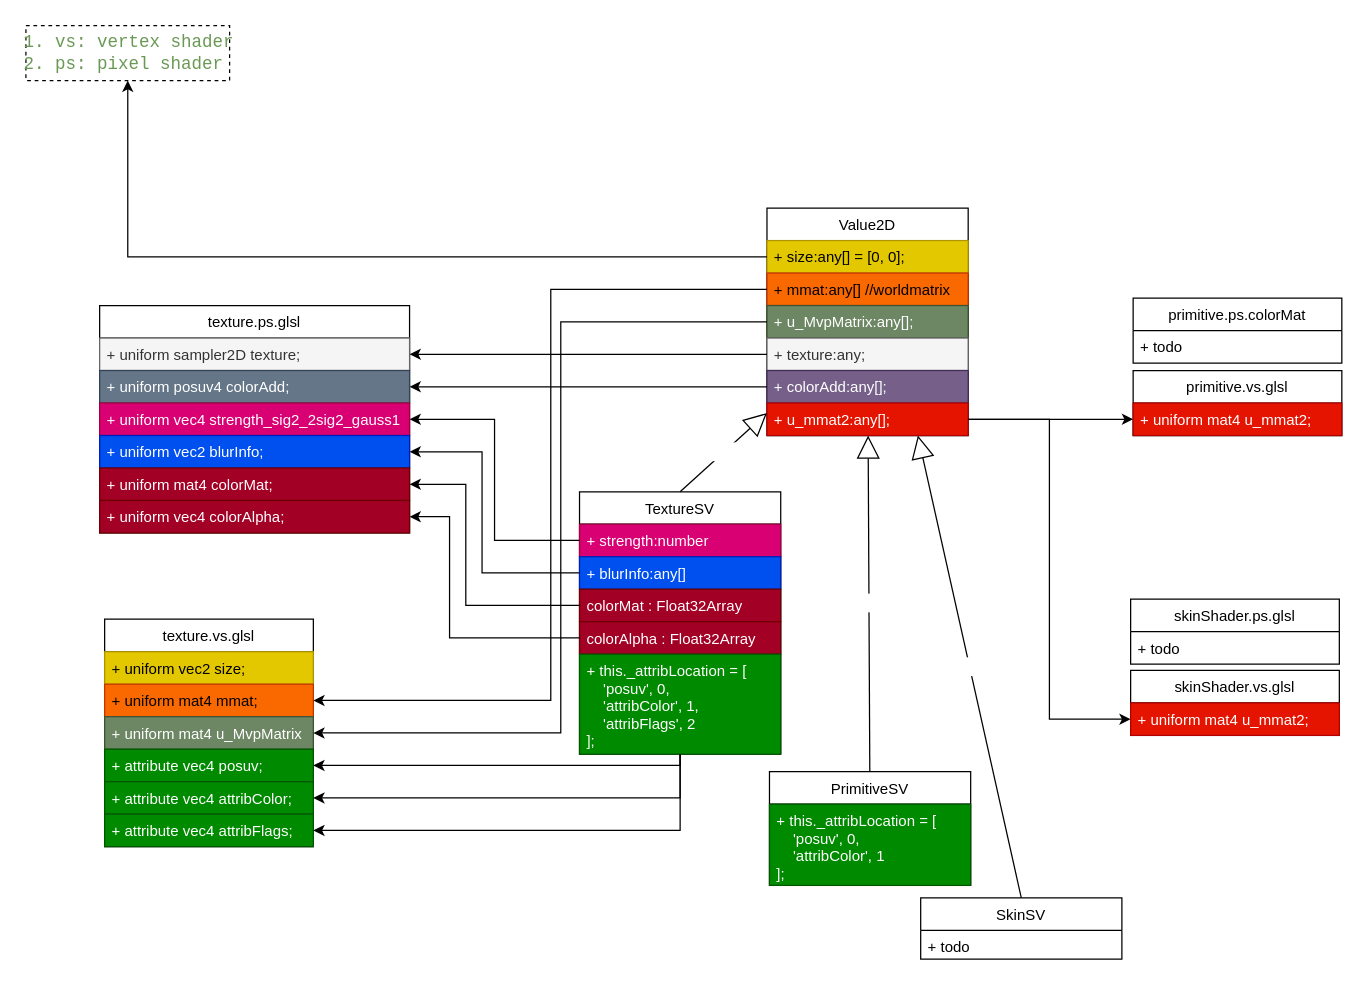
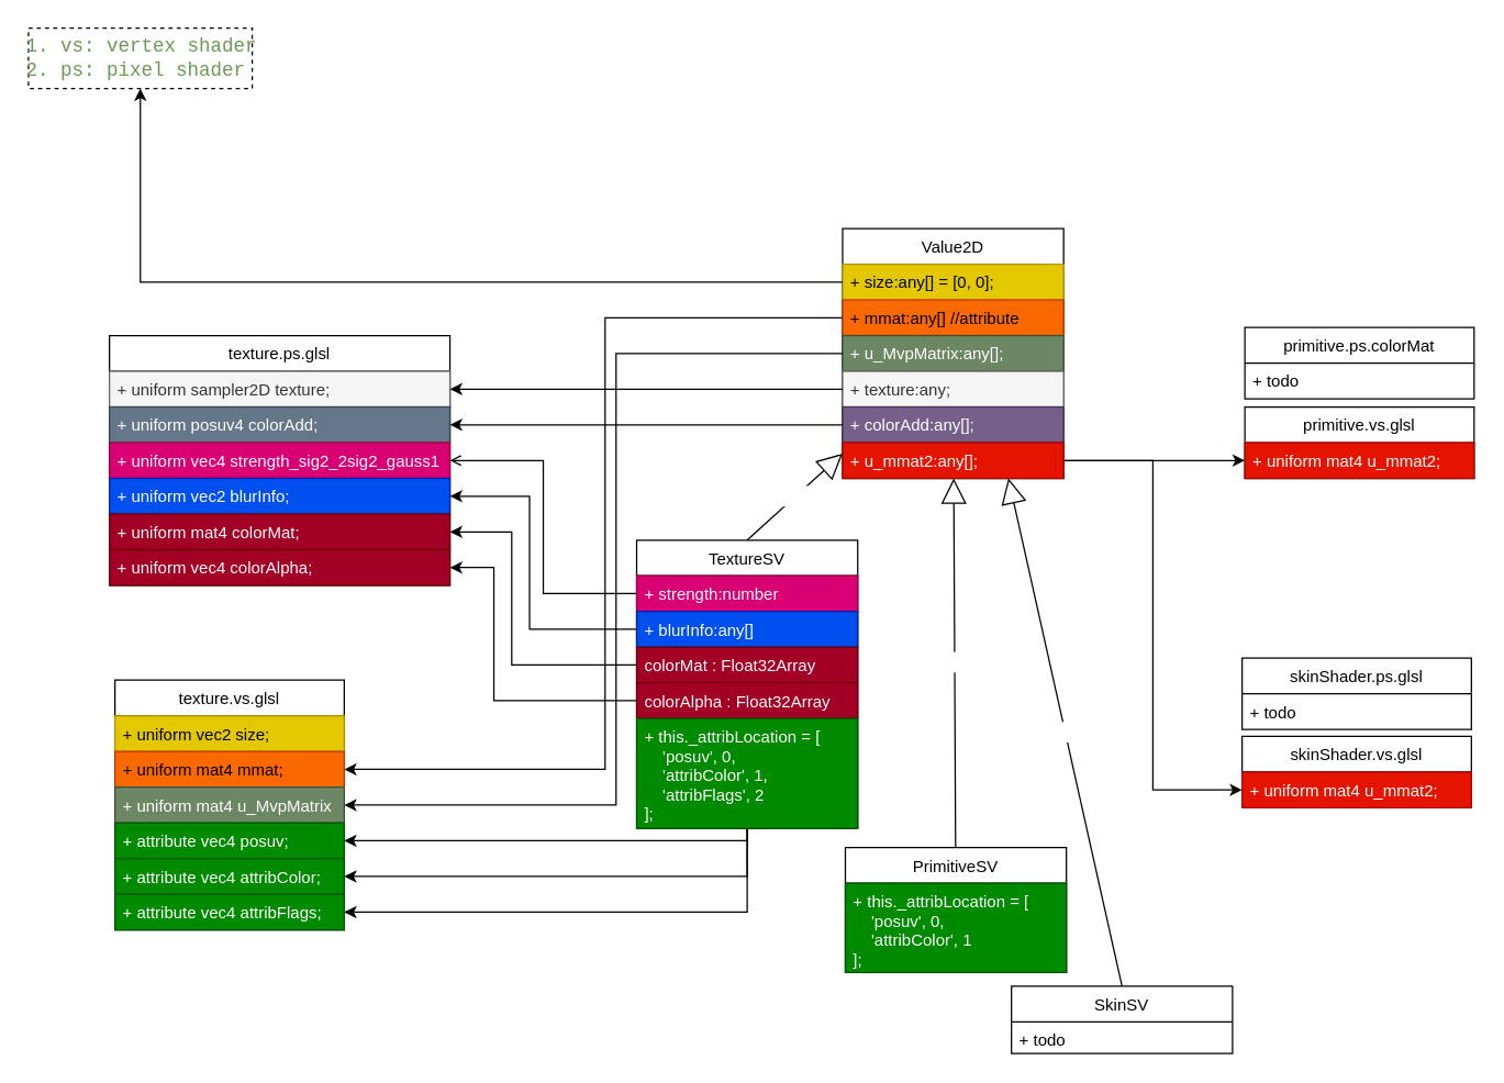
  <mxCell id="0" />
  <mxCell id="1" parent="0" />
  <mxCell id="2" value="&lt;div style=&quot;color: rgb(255, 255, 255); font-family: Consolas, &amp;quot;Courier New&amp;quot;, monospace; font-size: 14px; text-align: left;&quot;&gt;&lt;span style=&quot;background-color: initial; color: rgb(106, 153, 85);&quot;&gt;1. vs: vertex shader&lt;/span&gt;&lt;/div&gt;&lt;div style=&quot;color: rgb(255, 255, 255); font-family: Consolas, &amp;quot;Courier New&amp;quot;, monospace; font-size: 14px; text-align: left;&quot;&gt;&lt;font color=&quot;#6a9955&quot;&gt;2. ps: pixel shader&lt;/font&gt;&lt;/div&gt;" style="html=1;dashed=1;" parent="1" vertex="1"><mxGeometry x="20" y="20" width="163" height="44" as="geometry" /></mxCell>
  <mxCell id="3" value="TextureSV" style="swimlane;fontStyle=0;childLayout=stackLayout;horizontal=1;startSize=26;fillColor=none;horizontalStack=0;resizeParent=1;resizeParentMax=0;resizeLast=0;collapsible=1;marginBottom=0;" parent="1" vertex="1"><mxGeometry x="463" y="393" width="161" height="210" as="geometry" /></mxCell>
  <mxCell id="4" value="+ strength:number" style="text;strokeColor=#A50040;fillColor=#d80073;align=left;verticalAlign=top;spacingLeft=4;spacingRight=4;overflow=hidden;rotatable=0;points=[[0,0.5],[1,0.5]];portConstraint=eastwest;fontColor=#ffffff;" parent="3" vertex="1"><mxGeometry y="26" width="161" height="26" as="geometry" /></mxCell>
  <mxCell id="5" value="+ blurInfo:any[]" style="text;strokeColor=#001DBC;fillColor=#0050ef;align=left;verticalAlign=top;spacingLeft=4;spacingRight=4;overflow=hidden;rotatable=0;points=[[0,0.5],[1,0.5]];portConstraint=eastwest;fontColor=#ffffff;" parent="3" vertex="1"><mxGeometry y="52" width="161" height="26" as="geometry" /></mxCell>
  <mxCell id="6" value="colorMat : Float32Array" style="text;strokeColor=#6F0000;fillColor=#a20025;align=left;verticalAlign=top;spacingLeft=4;spacingRight=4;overflow=hidden;rotatable=0;points=[[0,0.5],[1,0.5]];portConstraint=eastwest;fontColor=#ffffff;" parent="3" vertex="1"><mxGeometry y="78" width="161" height="26" as="geometry" /></mxCell>
  <mxCell id="7" value="colorAlpha : Float32Array" style="text;strokeColor=#6F0000;fillColor=#a20025;align=left;verticalAlign=top;spacingLeft=4;spacingRight=4;overflow=hidden;rotatable=0;points=[[0,0.5],[1,0.5]];portConstraint=eastwest;fontColor=#ffffff;" parent="3" vertex="1"><mxGeometry y="104" width="161" height="26" as="geometry" /></mxCell>
  <mxCell id="8" value="+ this._attribLocation = [&#10;    'posuv', 0, &#10;    'attribColor', 1, &#10;    'attribFlags', 2&#10;];" style="text;strokeColor=#005700;fillColor=#008a00;align=left;verticalAlign=top;spacingLeft=4;spacingRight=4;overflow=hidden;rotatable=0;points=[[0,0.5],[1,0.5]];portConstraint=eastwest;fontColor=#ffffff;" parent="3" vertex="1"><mxGeometry y="130" width="161" height="80" as="geometry" /></mxCell>
  <mxCell id="9" value="Value2D" style="swimlane;fontStyle=0;childLayout=stackLayout;horizontal=1;startSize=26;fillColor=none;horizontalStack=0;resizeParent=1;resizeParentMax=0;resizeLast=0;collapsible=1;marginBottom=0;" parent="1" vertex="1"><mxGeometry x="613" y="166" width="161" height="182" as="geometry" /></mxCell>
  <mxCell id="10" value="+ size:any[] = [0, 0];" style="text;strokeColor=#B09500;fillColor=#e3c800;align=left;verticalAlign=top;spacingLeft=4;spacingRight=4;overflow=hidden;rotatable=0;points=[[0,0.5],[1,0.5]];portConstraint=eastwest;fontColor=#000000;" parent="9" vertex="1"><mxGeometry y="26" width="161" height="26" as="geometry" /></mxCell>
- <mxCell id="11" value="+ mmat:any[] //worldmatrix" style="text;strokeColor=#C73500;fillColor=#fa6800;align=left;verticalAlign=top;spacingLeft=4;spacingRight=4;overflow=hidden;rotatable=0;points=[[0,0.5],[1,0.5]];portConstraint=eastwest;fontColor=#000000;" parent="9" vertex="1"><mxGeometry y="52" width="161" height="26" as="geometry" /></mxCell>
+ <mxCell id="11" value="+ mmat:any[] //attribute" style="text;strokeColor=#C73500;fillColor=#fa6800;align=left;verticalAlign=top;spacingLeft=4;spacingRight=4;overflow=hidden;rotatable=0;points=[[0,0.5],[1,0.5]];portConstraint=eastwest;fontColor=#000000;" parent="9" vertex="1"><mxGeometry y="52" width="161" height="26" as="geometry" /></mxCell>
  <mxCell id="12" value="+ u_MvpMatrix:any[]; " style="text;strokeColor=#3A5431;fillColor=#6d8764;align=left;verticalAlign=top;spacingLeft=4;spacingRight=4;overflow=hidden;rotatable=0;points=[[0,0.5],[1,0.5]];portConstraint=eastwest;fontColor=#ffffff;" parent="9" vertex="1"><mxGeometry y="78" width="161" height="26" as="geometry" /></mxCell>
  <mxCell id="13" value="+ texture:any;" style="text;strokeColor=#666666;fillColor=#f5f5f5;align=left;verticalAlign=top;spacingLeft=4;spacingRight=4;overflow=hidden;rotatable=0;points=[[0,0.5],[1,0.5]];portConstraint=eastwest;fontColor=#333333;" parent="9" vertex="1"><mxGeometry y="104" width="161" height="26" as="geometry" /></mxCell>
  <mxCell id="14" value="+ colorAdd:any[];" style="text;align=left;verticalAlign=top;spacingLeft=4;spacingRight=4;overflow=hidden;rotatable=0;points=[[0,0.5],[1,0.5]];portConstraint=eastwest;fillColor=#76608a;strokeColor=#432D57;fontColor=#ffffff;" parent="9" vertex="1"><mxGeometry y="130" width="161" height="26" as="geometry" /></mxCell>
  <mxCell id="15" value="+ u_mmat2:any[];" style="text;align=left;verticalAlign=top;spacingLeft=4;spacingRight=4;overflow=hidden;rotatable=0;points=[[0,0.5],[1,0.5]];portConstraint=eastwest;fillColor=#e51400;strokeColor=#B20000;fontColor=#ffffff;" parent="9" vertex="1"><mxGeometry y="156" width="161" height="26" as="geometry" /></mxCell>
  <mxCell id="16" value="&lt;font color=&quot;#ffffff&quot;&gt;Extends&lt;/font&gt;" style="endArrow=block;endSize=16;endFill=0;html=1;rounded=0;fontFamily=Helvetica;fontSize=12;fontColor=#000000;exitX=0.5;exitY=0;exitDx=0;exitDy=0;" parent="1" source="3" target="9" edge="1"><mxGeometry width="160" relative="1" as="geometry"><mxPoint x="445.5" y="507" as="sourcePoint" /><mxPoint x="445.5" y="452" as="targetPoint" /></mxGeometry></mxCell>
  <mxCell id="17" value="texture.vs.glsl" style="swimlane;fontStyle=0;childLayout=stackLayout;horizontal=1;startSize=26;fillColor=none;horizontalStack=0;resizeParent=1;resizeParentMax=0;resizeLast=0;collapsible=1;marginBottom=0;" parent="1" vertex="1"><mxGeometry x="83" y="495" width="167" height="182" as="geometry" /></mxCell>
  <mxCell id="18" value="+ uniform vec2 size;" style="text;strokeColor=#B09500;fillColor=#e3c800;align=left;verticalAlign=top;spacingLeft=4;spacingRight=4;overflow=hidden;rotatable=0;points=[[0,0.5],[1,0.5]];portConstraint=eastwest;fontColor=#000000;" parent="17" vertex="1"><mxGeometry y="26" width="167" height="26" as="geometry" /></mxCell>
  <mxCell id="19" value="+ uniform mat4 mmat;" style="text;strokeColor=#C73500;fillColor=#fa6800;align=left;verticalAlign=top;spacingLeft=4;spacingRight=4;overflow=hidden;rotatable=0;points=[[0,0.5],[1,0.5]];portConstraint=eastwest;fontColor=#000000;" parent="17" vertex="1"><mxGeometry y="52" width="167" height="26" as="geometry" /></mxCell>
  <mxCell id="20" value="+ uniform mat4 u_MvpMatrix" style="text;strokeColor=#3A5431;fillColor=#6d8764;align=left;verticalAlign=top;spacingLeft=4;spacingRight=4;overflow=hidden;rotatable=0;points=[[0,0.5],[1,0.5]];portConstraint=eastwest;fontColor=#ffffff;" parent="17" vertex="1"><mxGeometry y="78" width="167" height="26" as="geometry" /></mxCell>
  <mxCell id="21" value="+ attribute vec4 posuv;" style="text;strokeColor=#005700;fillColor=#008a00;align=left;verticalAlign=top;spacingLeft=4;spacingRight=4;overflow=hidden;rotatable=0;points=[[0,0.5],[1,0.5]];portConstraint=eastwest;fontColor=#ffffff;" parent="17" vertex="1"><mxGeometry y="104" width="167" height="26" as="geometry" /></mxCell>
  <mxCell id="22" value="+ attribute vec4 attribColor;" style="text;strokeColor=#005700;fillColor=#008a00;align=left;verticalAlign=top;spacingLeft=4;spacingRight=4;overflow=hidden;rotatable=0;points=[[0,0.5],[1,0.5]];portConstraint=eastwest;fontColor=#ffffff;" parent="17" vertex="1"><mxGeometry y="130" width="167" height="26" as="geometry" /></mxCell>
  <mxCell id="23" value="+ attribute vec4 attribFlags;" style="text;strokeColor=#005700;fillColor=#008a00;align=left;verticalAlign=top;spacingLeft=4;spacingRight=4;overflow=hidden;rotatable=0;points=[[0,0.5],[1,0.5]];portConstraint=eastwest;fontColor=#ffffff;" parent="17" vertex="1"><mxGeometry y="156" width="167" height="26" as="geometry" /></mxCell>
  <mxCell id="24" value="texture.ps.glsl" style="swimlane;fontStyle=0;childLayout=stackLayout;horizontal=1;startSize=26;fillColor=none;horizontalStack=0;resizeParent=1;resizeParentMax=0;resizeLast=0;collapsible=1;marginBottom=0;" parent="1" vertex="1"><mxGeometry x="79" y="244" width="248" height="182" as="geometry" /></mxCell>
  <mxCell id="25" value="+ uniform sampler2D texture;" style="text;strokeColor=#666666;fillColor=#f5f5f5;align=left;verticalAlign=top;spacingLeft=4;spacingRight=4;overflow=hidden;rotatable=0;points=[[0,0.5],[1,0.5]];portConstraint=eastwest;fontColor=#333333;" parent="24" vertex="1"><mxGeometry y="26" width="248" height="26" as="geometry" /></mxCell>
  <mxCell id="26" value="+ uniform posuv4 colorAdd;" style="text;strokeColor=#314354;fillColor=#647687;align=left;verticalAlign=top;spacingLeft=4;spacingRight=4;overflow=hidden;rotatable=0;points=[[0,0.5],[1,0.5]];portConstraint=eastwest;fontColor=#ffffff;" parent="24" vertex="1"><mxGeometry y="52" width="248" height="26" as="geometry" /></mxCell>
  <mxCell id="27" value="+ uniform vec4 strength_sig2_2sig2_gauss1" style="text;strokeColor=#A50040;fillColor=#d80073;align=left;verticalAlign=top;spacingLeft=4;spacingRight=4;overflow=hidden;rotatable=0;points=[[0,0.5],[1,0.5]];portConstraint=eastwest;fontColor=#ffffff;" parent="24" vertex="1"><mxGeometry y="78" width="248" height="26" as="geometry" /></mxCell>
  <mxCell id="28" value="+ uniform vec2 blurInfo;" style="text;strokeColor=#001DBC;fillColor=#0050ef;align=left;verticalAlign=top;spacingLeft=4;spacingRight=4;overflow=hidden;rotatable=0;points=[[0,0.5],[1,0.5]];portConstraint=eastwest;fontColor=#ffffff;" parent="24" vertex="1"><mxGeometry y="104" width="248" height="26" as="geometry" /></mxCell>
  <mxCell id="29" value="+ uniform mat4 colorMat;" style="text;strokeColor=#6F0000;fillColor=#a20025;align=left;verticalAlign=top;spacingLeft=4;spacingRight=4;overflow=hidden;rotatable=0;points=[[0,0.5],[1,0.5]];portConstraint=eastwest;fontColor=#ffffff;" parent="24" vertex="1"><mxGeometry y="130" width="248" height="26" as="geometry" /></mxCell>
  <mxCell id="30" value="+ uniform vec4 colorAlpha;" style="text;strokeColor=#6F0000;fillColor=#a20025;align=left;verticalAlign=top;spacingLeft=4;spacingRight=4;overflow=hidden;rotatable=0;points=[[0,0.5],[1,0.5]];portConstraint=eastwest;fontColor=#ffffff;" parent="24" vertex="1"><mxGeometry y="156" width="248" height="26" as="geometry" /></mxCell>
- <mxCell id="31" style="edgeStyle=orthogonalEdgeStyle;rounded=0;orthogonalLoop=1;jettySize=auto;html=1;" parent="1" source="4" target="27" edge="1"><mxGeometry relative="1" as="geometry"><mxPoint x="701.03" y="580.091" as="targetPoint" /></mxGeometry></mxCell>
+ <mxCell id="31" style="edgeStyle=orthogonalEdgeStyle;rounded=0;orthogonalLoop=1;jettySize=auto;html=1;endArrow=open;" parent="1" source="4" target="27" edge="1"><mxGeometry relative="1" as="geometry"><mxPoint x="701.03" y="580.091" as="targetPoint" /></mxGeometry></mxCell>
  <mxCell id="32" style="edgeStyle=orthogonalEdgeStyle;rounded=0;orthogonalLoop=1;jettySize=auto;html=1;exitX=0;exitY=0.5;exitDx=0;exitDy=0;" parent="1" source="6" target="29" edge="1"><mxGeometry relative="1" as="geometry"><Array as="points"><mxPoint x="372" y="484" /><mxPoint x="372" y="387" /></Array></mxGeometry></mxCell>
  <mxCell id="33" style="edgeStyle=orthogonalEdgeStyle;rounded=0;orthogonalLoop=1;jettySize=auto;html=1;" parent="1" source="8" target="21" edge="1"><mxGeometry relative="1" as="geometry"><Array as="points"><mxPoint x="444" y="612" /><mxPoint x="444" y="612" /></Array></mxGeometry></mxCell>
  <mxCell id="34" style="edgeStyle=orthogonalEdgeStyle;rounded=0;orthogonalLoop=1;jettySize=auto;html=1;" parent="1" source="8" target="22" edge="1"><mxGeometry relative="1" as="geometry"><Array as="points"><mxPoint x="544" y="638" /></Array></mxGeometry></mxCell>
  <mxCell id="35" style="edgeStyle=orthogonalEdgeStyle;rounded=0;orthogonalLoop=1;jettySize=auto;html=1;" parent="1" source="8" target="23" edge="1"><mxGeometry relative="1" as="geometry"><Array as="points"><mxPoint x="544" y="664" /></Array></mxGeometry></mxCell>
  <mxCell id="36" style="edgeStyle=orthogonalEdgeStyle;rounded=0;orthogonalLoop=1;jettySize=auto;html=1;" parent="1" source="10" target="2" edge="1"><mxGeometry relative="1" as="geometry" /></mxCell>
  <mxCell id="37" style="edgeStyle=orthogonalEdgeStyle;rounded=0;orthogonalLoop=1;jettySize=auto;html=1;" parent="1" source="11" target="19" edge="1"><mxGeometry relative="1" as="geometry"><Array as="points"><mxPoint x="440" y="231" /><mxPoint x="440" y="560" /></Array></mxGeometry></mxCell>
  <mxCell id="38" style="edgeStyle=orthogonalEdgeStyle;rounded=0;orthogonalLoop=1;jettySize=auto;html=1;entryX=1;entryY=0.5;entryDx=0;entryDy=0;" parent="1" source="13" target="25" edge="1"><mxGeometry relative="1" as="geometry" /></mxCell>
  <mxCell id="39" style="edgeStyle=orthogonalEdgeStyle;rounded=0;orthogonalLoop=1;jettySize=auto;html=1;" parent="1" source="12" target="20" edge="1"><mxGeometry relative="1" as="geometry"><Array as="points"><mxPoint x="448" y="257" /><mxPoint x="448" y="586" /></Array></mxGeometry></mxCell>
  <mxCell id="40" style="edgeStyle=orthogonalEdgeStyle;rounded=0;orthogonalLoop=1;jettySize=auto;html=1;fontColor=#FFFFFF;" parent="1" source="14" target="26" edge="1"><mxGeometry relative="1" as="geometry" /></mxCell>
  <mxCell id="41" style="edgeStyle=orthogonalEdgeStyle;rounded=0;orthogonalLoop=1;jettySize=auto;html=1;entryX=0;entryY=0.5;entryDx=0;entryDy=0;fontColor=#FFFFFF;" parent="1" source="15" target="52" edge="1"><mxGeometry relative="1" as="geometry" /></mxCell>
  <mxCell id="42" style="edgeStyle=orthogonalEdgeStyle;rounded=0;orthogonalLoop=1;jettySize=auto;html=1;fontColor=#FFFFFF;" parent="1" source="15" target="56" edge="1"><mxGeometry relative="1" as="geometry" /></mxCell>
  <mxCell id="43" value="PrimitiveSV" style="swimlane;fontStyle=0;childLayout=stackLayout;horizontal=1;startSize=26;fillColor=none;horizontalStack=0;resizeParent=1;resizeParentMax=0;resizeLast=0;collapsible=1;marginBottom=0;" parent="1" vertex="1"><mxGeometry x="615" y="617" width="161" height="91" as="geometry" /></mxCell>
  <mxCell id="44" value="+ this._attribLocation = [&#10;    'posuv', 0, &#10;    'attribColor', 1&#10;];" style="text;strokeColor=#005700;fillColor=#008a00;align=left;verticalAlign=top;spacingLeft=4;spacingRight=4;overflow=hidden;rotatable=0;points=[[0,0.5],[1,0.5]];portConstraint=eastwest;fontColor=#ffffff;" parent="43" vertex="1"><mxGeometry y="26" width="161" height="65" as="geometry" /></mxCell>
  <mxCell id="45" value="SkinSV" style="swimlane;fontStyle=0;childLayout=stackLayout;horizontal=1;startSize=26;fillColor=none;horizontalStack=0;resizeParent=1;resizeParentMax=0;resizeLast=0;collapsible=1;marginBottom=0;" parent="1" vertex="1"><mxGeometry x="736" y="718" width="161" height="49" as="geometry" /></mxCell>
  <mxCell id="46" value="+ todo" style="text;align=left;verticalAlign=top;spacingLeft=4;spacingRight=4;overflow=hidden;rotatable=0;points=[[0,0.5],[1,0.5]];portConstraint=eastwest;" parent="45" vertex="1"><mxGeometry y="26" width="161" height="23" as="geometry" /></mxCell>
  <mxCell id="47" value="&lt;font color=&quot;#ffffff&quot;&gt;Extends&lt;/font&gt;" style="endArrow=block;endSize=16;endFill=0;html=1;rounded=0;fontFamily=Helvetica;fontSize=12;fontColor=#000000;" parent="1" source="43" target="9" edge="1"><mxGeometry width="160" relative="1" as="geometry"><mxPoint x="553.5" y="415" as="sourcePoint" /><mxPoint x="623" y="346.427" as="targetPoint" /></mxGeometry></mxCell>
  <mxCell id="48" value="&lt;font color=&quot;#ffffff&quot;&gt;Extends&lt;/font&gt;" style="endArrow=block;endSize=16;endFill=0;html=1;rounded=0;fontFamily=Helvetica;fontSize=12;fontColor=#000000;exitX=0.5;exitY=0;exitDx=0;exitDy=0;entryX=0.75;entryY=1;entryDx=0;entryDy=0;" parent="1" source="45" target="9" edge="1"><mxGeometry width="160" relative="1" as="geometry"><mxPoint x="808.797" y="395" as="sourcePoint" /><mxPoint x="802.906" y="338" as="targetPoint" /></mxGeometry></mxCell>
  <mxCell id="49" style="edgeStyle=orthogonalEdgeStyle;rounded=0;orthogonalLoop=1;jettySize=auto;html=1;exitX=0;exitY=0.5;exitDx=0;exitDy=0;fontColor=#FFFFFF;" parent="1" source="5" target="28" edge="1"><mxGeometry relative="1" as="geometry"><Array as="points"><mxPoint x="385" y="458" /><mxPoint x="385" y="361" /></Array></mxGeometry></mxCell>
  <mxCell id="50" style="edgeStyle=orthogonalEdgeStyle;rounded=0;orthogonalLoop=1;jettySize=auto;html=1;fontColor=#FFFFFF;" parent="1" source="7" target="30" edge="1"><mxGeometry relative="1" as="geometry"><Array as="points"><mxPoint x="359" y="510" /><mxPoint x="359" y="413" /></Array></mxGeometry></mxCell>
  <mxCell id="51" value="primitive.vs.glsl" style="swimlane;fontStyle=0;childLayout=stackLayout;horizontal=1;startSize=26;fillColor=none;horizontalStack=0;resizeParent=1;resizeParentMax=0;resizeLast=0;collapsible=1;marginBottom=0;" parent="1" vertex="1"><mxGeometry x="906" y="296" width="167" height="52" as="geometry" /></mxCell>
  <mxCell id="52" value="+ uniform mat4 u_mmat2;" style="text;strokeColor=#B20000;fillColor=#e51400;align=left;verticalAlign=top;spacingLeft=4;spacingRight=4;overflow=hidden;rotatable=0;points=[[0,0.5],[1,0.5]];portConstraint=eastwest;fontColor=#ffffff;" parent="51" vertex="1"><mxGeometry y="26" width="167" height="26" as="geometry" /></mxCell>
  <mxCell id="53" value="primitive.ps.colorMat" style="swimlane;fontStyle=0;childLayout=stackLayout;horizontal=1;startSize=26;fillColor=none;horizontalStack=0;resizeParent=1;resizeParentMax=0;resizeLast=0;collapsible=1;marginBottom=0;" parent="1" vertex="1"><mxGeometry x="906" y="238" width="167" height="52" as="geometry" /></mxCell>
  <mxCell id="54" value="+ todo" style="text;align=left;verticalAlign=top;spacingLeft=4;spacingRight=4;overflow=hidden;rotatable=0;points=[[0,0.5],[1,0.5]];portConstraint=eastwest;" parent="53" vertex="1"><mxGeometry y="26" width="167" height="26" as="geometry" /></mxCell>
  <mxCell id="55" value="skinShader.vs.glsl" style="swimlane;fontStyle=0;childLayout=stackLayout;horizontal=1;startSize=26;fillColor=none;horizontalStack=0;resizeParent=1;resizeParentMax=0;resizeLast=0;collapsible=1;marginBottom=0;" parent="1" vertex="1"><mxGeometry x="904" y="536" width="167" height="52" as="geometry" /></mxCell>
  <mxCell id="56" value="+ uniform mat4 u_mmat2;" style="text;strokeColor=#B20000;fillColor=#e51400;align=left;verticalAlign=top;spacingLeft=4;spacingRight=4;overflow=hidden;rotatable=0;points=[[0,0.5],[1,0.5]];portConstraint=eastwest;fontColor=#ffffff;" parent="55" vertex="1"><mxGeometry y="26" width="167" height="26" as="geometry" /></mxCell>
  <mxCell id="57" value="skinShader.ps.glsl" style="swimlane;fontStyle=0;childLayout=stackLayout;horizontal=1;startSize=26;fillColor=none;horizontalStack=0;resizeParent=1;resizeParentMax=0;resizeLast=0;collapsible=1;marginBottom=0;" parent="1" vertex="1"><mxGeometry x="904" y="479" width="167" height="52" as="geometry" /></mxCell>
  <mxCell id="58" value="+ todo" style="text;align=left;verticalAlign=top;spacingLeft=4;spacingRight=4;overflow=hidden;rotatable=0;points=[[0,0.5],[1,0.5]];portConstraint=eastwest;" parent="57" vertex="1"><mxGeometry y="26" width="167" height="26" as="geometry" /></mxCell>
